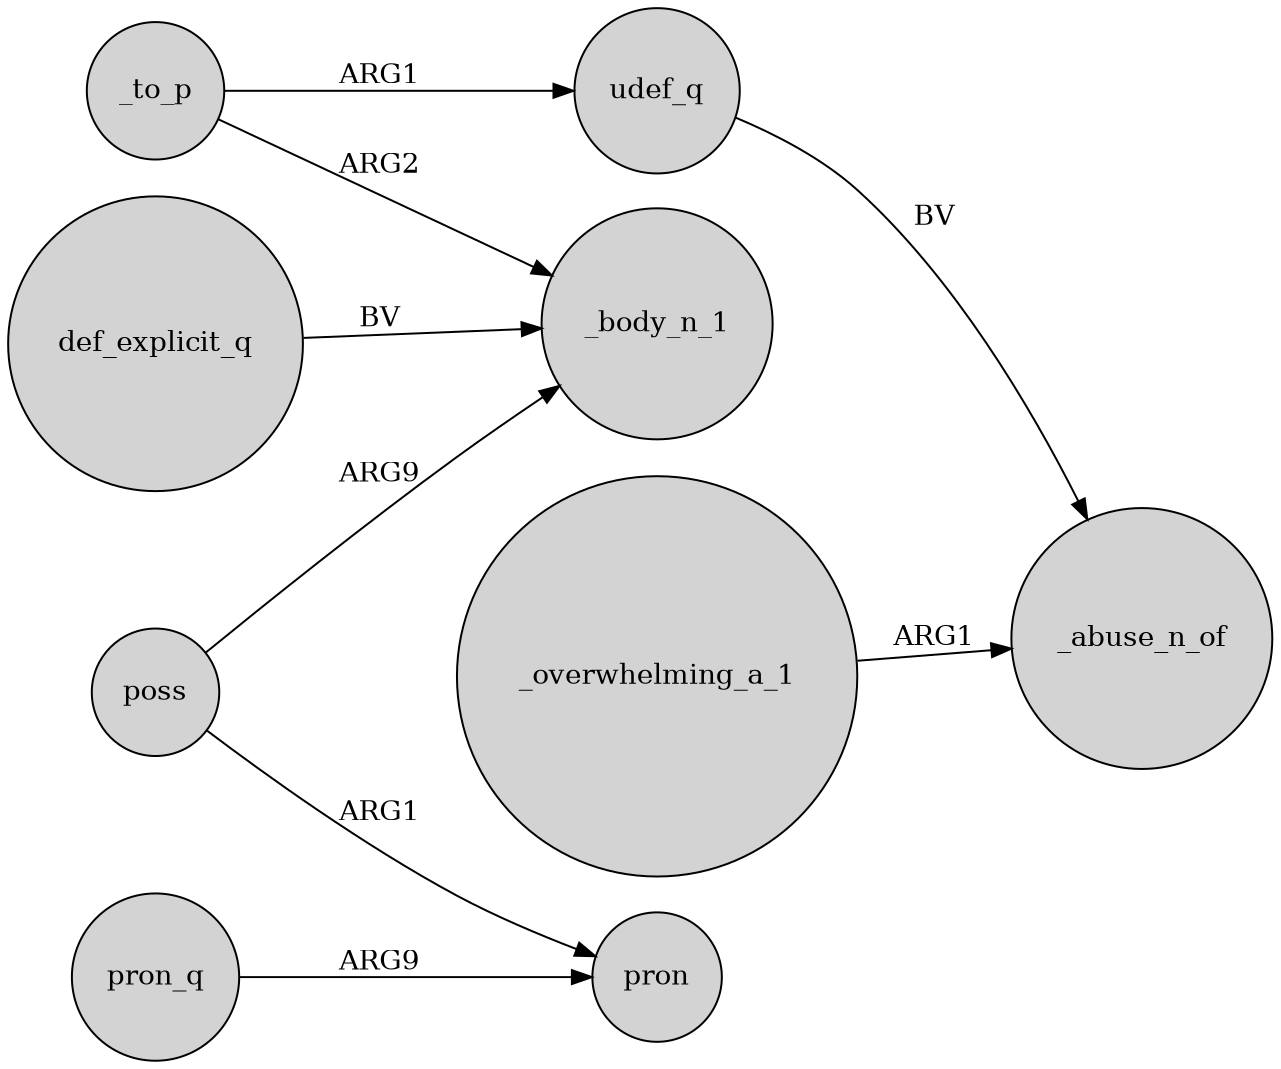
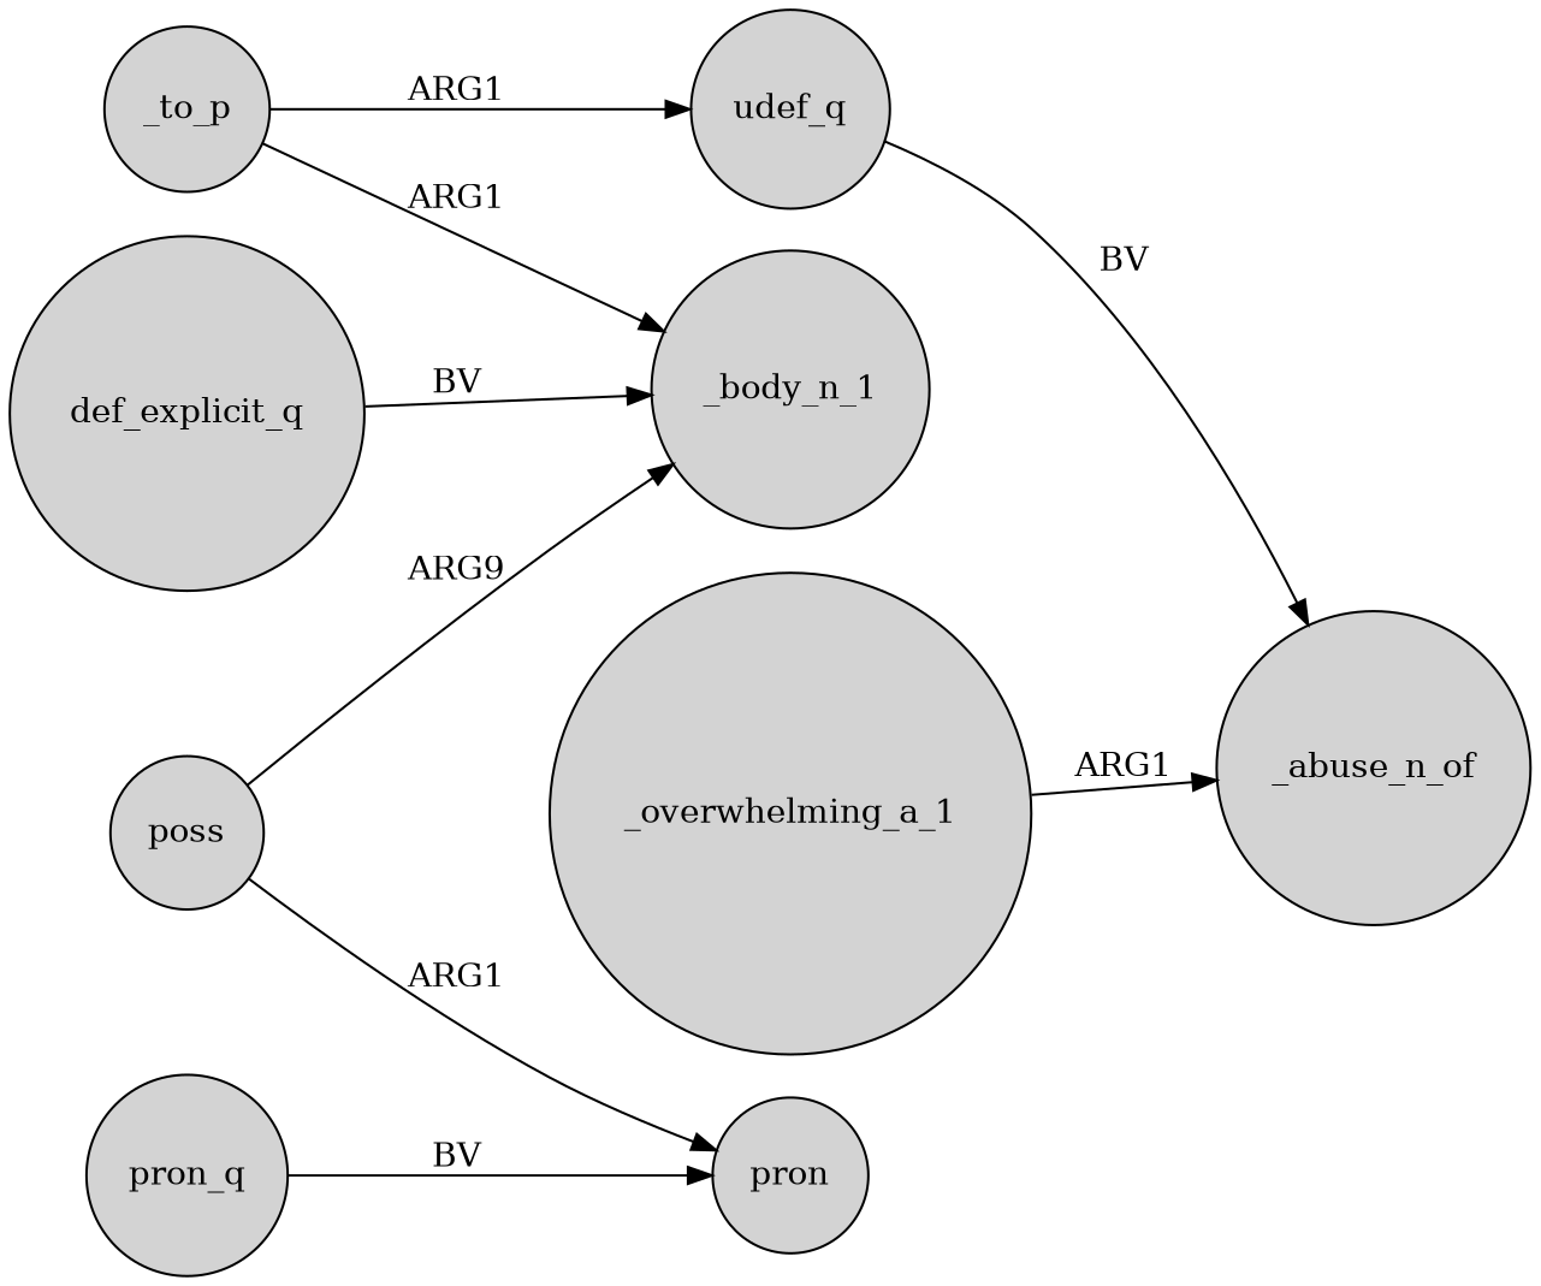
  digraph {
    rankdir=LR
    node [shape=circle style=filled]
    poss
    _body_n_1
    pron
    _to_p
    udef_q
    n6 [label=pron_q]
    _overwhelming_a_1
    _abuse_n_of
    def_explicit_q
    poss -> _body_n_1 [label=ARG9]
    poss -> pron [label=ARG1]
-   _to_p -> _body_n_1 [label=ARG2]
+   _to_p -> _body_n_1 [label=ARG1]
    _to_p -> udef_q [label=ARG1]
    udef_q -> _abuse_n_of [label=BV]
-   n6 -> pron [label=ARG9]
+   n6 -> pron [label=BV]
    _overwhelming_a_1 -> _abuse_n_of [label=ARG1]
    def_explicit_q -> _body_n_1 [label=BV]
  }
